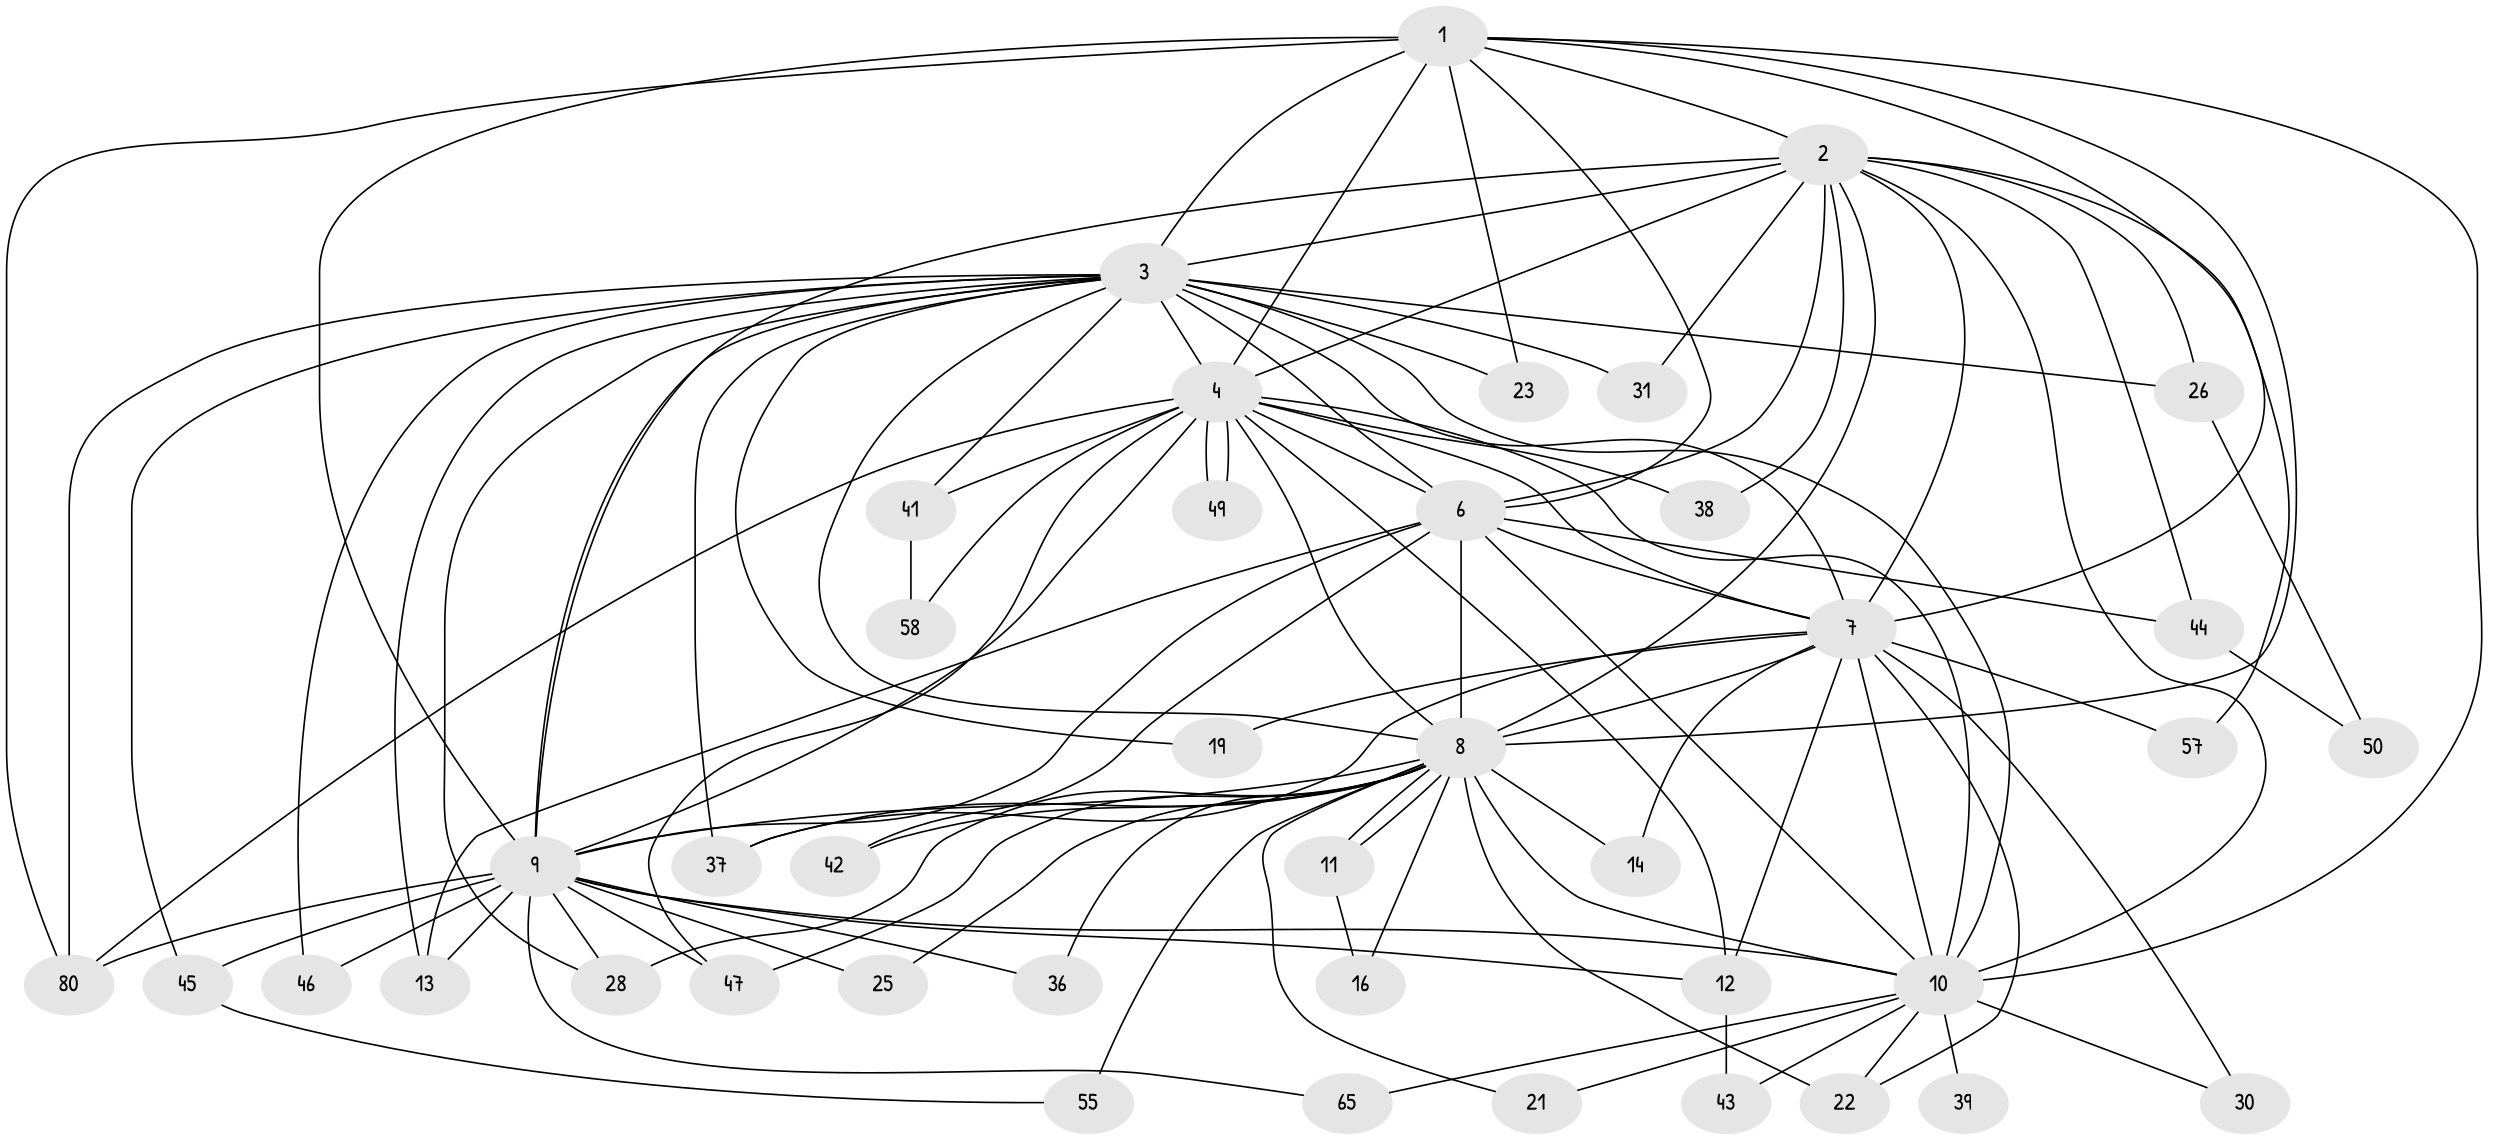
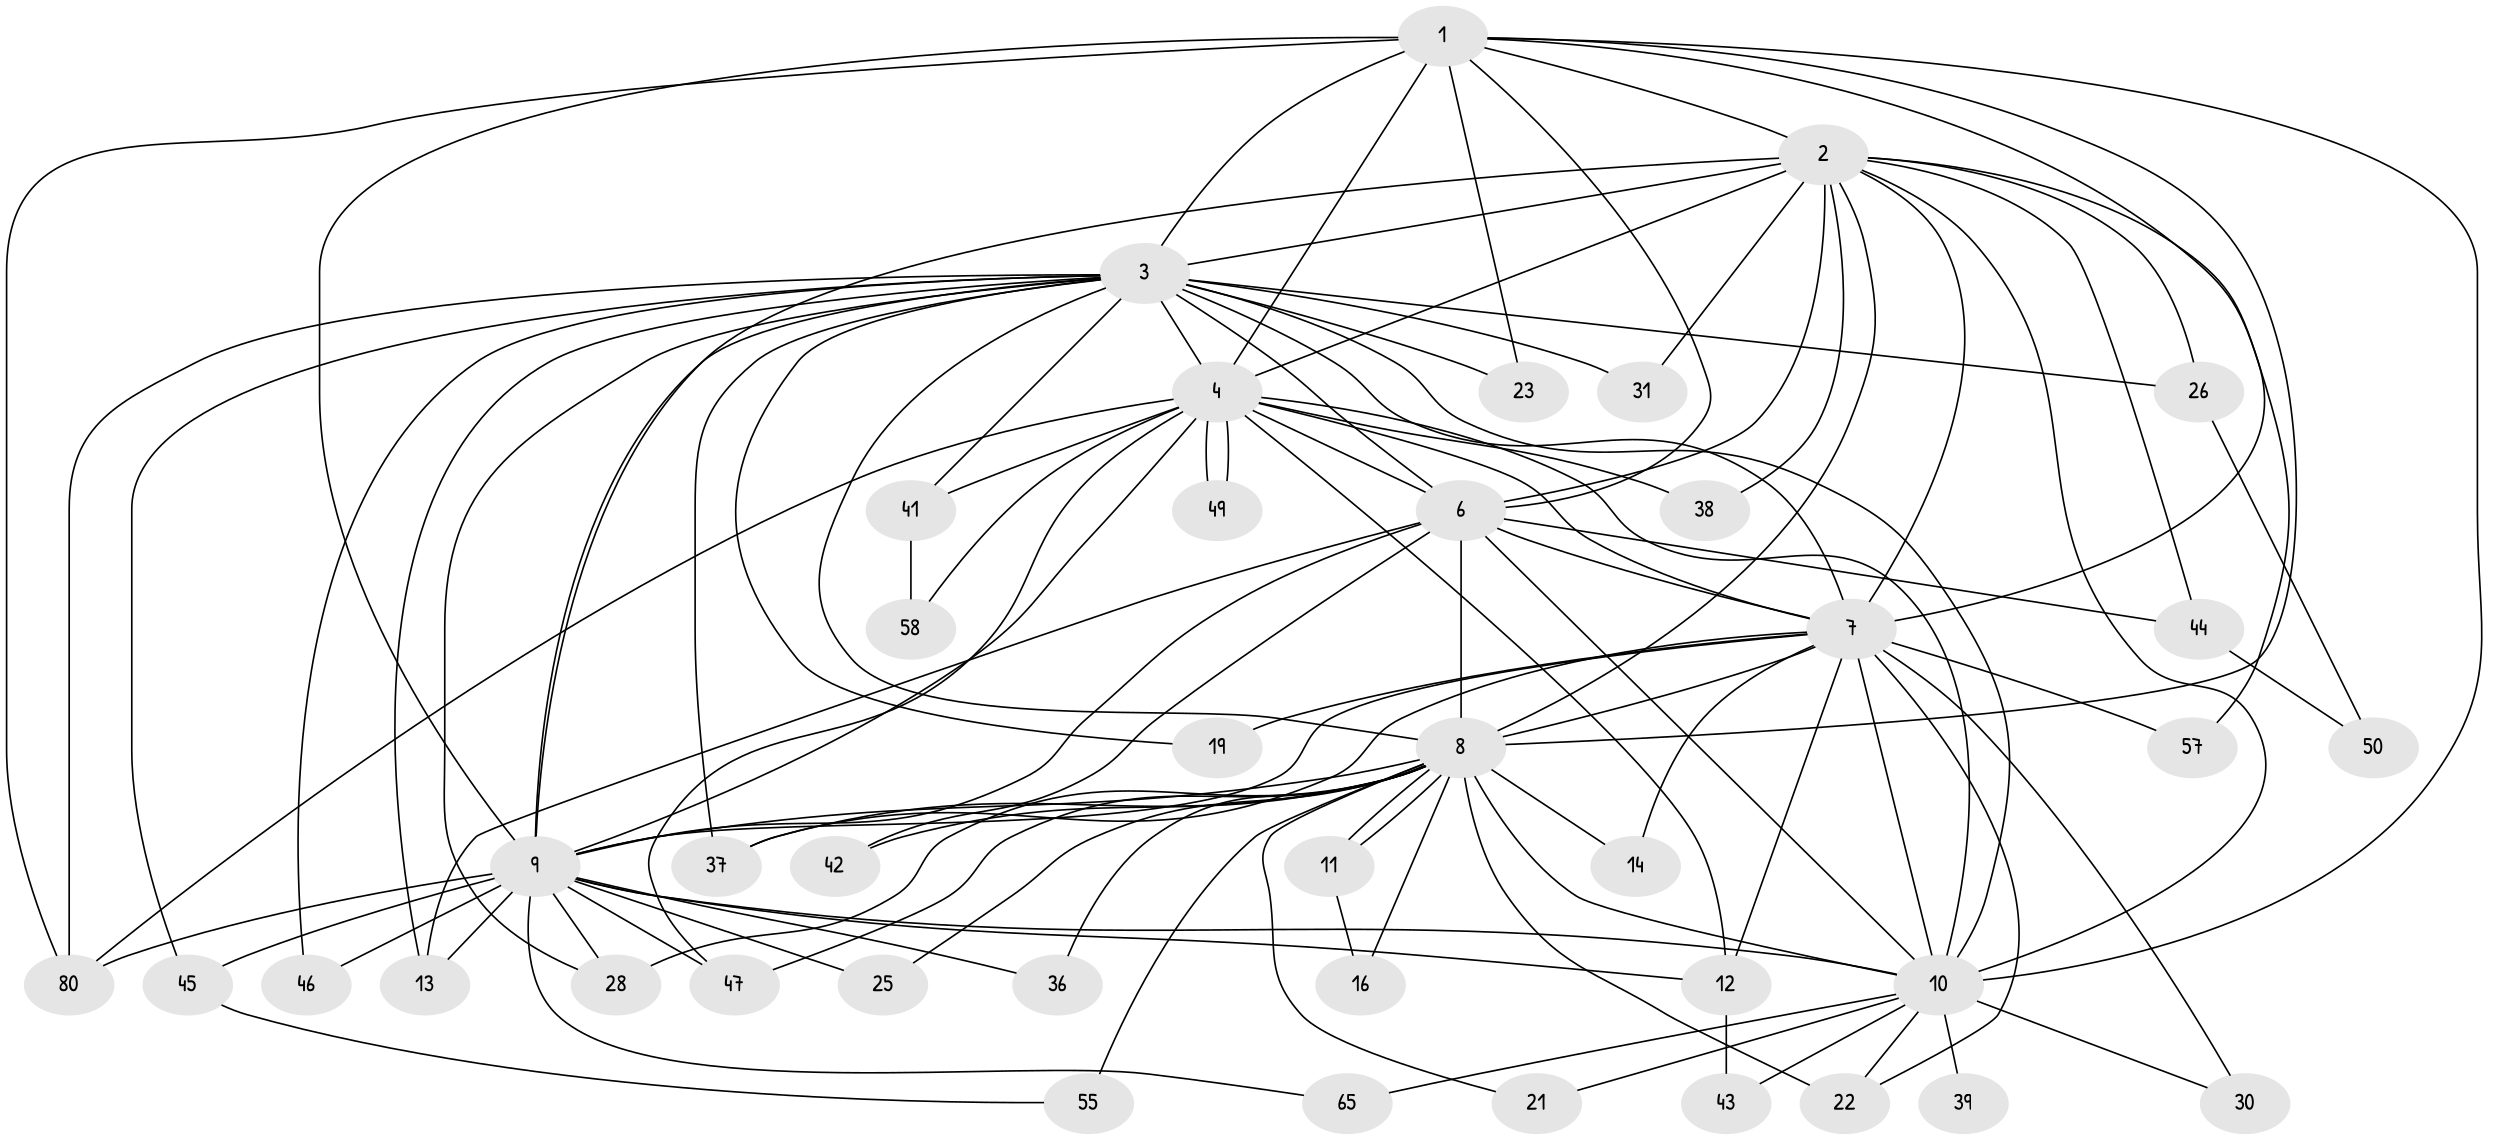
  graph {
    fontname="Patrick Hand"
    node [color=gray90 fontname="Patrick Hand" style=filled]
    edge [fontname="Patrick Hand"]
    1 [super="+53"]
    2 [super="+17"]
    3 [super="+5"]
    4 [super="+40"]
    6 [super="+29"]
    7 [super="+27"]
    8 [super="+32"]
    9 [super="+15"]
    10 [super="+33"]
    n10 [label=80 super="+52"]
    23
    26
    31
    38
    44
    n16 [label=57]
    13 [super="+56"]
    19
    28 [super="+34"]
    37 [super="+57"]
    41
    45 [super="+48"]
    46
    12 [super="+18"]
    47 [super="+54"]
    49
    58
    42
    14
    22 [super="+24"]
    30
    11
    16
    21
    25
    36
    55
    n38 [label=65]
    39
    43
    50
    1 -- 2
    1 -- 3 [weight=2]
    1 -- 4
    1 -- 6
    1 -- 7
    1 -- 8
    1 -- 9 [weight=2]
    1 -- 10
    1 -- n10
    1 -- 23
    2 -- 3 [weight=2]
    2 -- 4
    2 -- 6
    2 -- 7
    2 -- 8
    2 -- 9 [weight=2]
    2 -- 10
    2 -- 26
    2 -- 31
    2 -- 38
    2 -- 44
    2 -- n16
    3 -- 4 [weight=2]
    3 -- 6 [weight=2]
    3 -- 7 [weight=2]
    3 -- 8 [weight=3]
    3 -- 9 [weight=3]
    3 -- 10 [weight=2]
    3 -- n10
    3 -- 23
    3 -- 26
    3 -- 31
    3 -- 13
    3 -- 19
    3 -- 28
    3 -- 37
    3 -- 41
    3 -- 45 [weight=2]
    3 -- 46
    4 -- 6
    4 -- 7
-   4 -- 8
    4 -- 9
    4 -- 10 [weight=2]
    4 -- n10
    4 -- 38
    4 -- 41
    4 -- 12
    4 -- 47
    4 -- 49
    4 -- 49
    4 -- 58
    6 -- 7
    6 -- 8 [weight=2]
    6 -- 9
    6 -- 10
    6 -- 44
    6 -- 13
    6 -- 42
    7 -- 8
+   7 -- 9
    7 -- 10 [weight=2]
    7 -- n16
    7 -- 19
    7 -- 37
    7 -- 12
    7 -- 14
    7 -- 22
    7 -- 30
    8 -- 9
    8 -- 10
    8 -- 28
    8 -- 37
    8 -- 47
    8 -- 42
    8 -- 14
    8 -- 22
    8 -- 11
    8 -- 11
    8 -- 16
    8 -- 21
    8 -- 25
    8 -- 36
    8 -- 55
    9 -- 10
    9 -- n10
    9 -- 13
    9 -- 28
    9 -- 45
    9 -- 46
    9 -- 12
    9 -- 47
    9 -- 25
    9 -- 36
    9 -- n38
    10 -- 22
    10 -- 30
    10 -- 21
    10 -- n38
    10 -- 39 [weight=2]
    10 -- 43
    26 -- 50
    44 -- 50
    41 -- 58
    45 -- 55
    12 -- 43
    11 -- 16
  }
